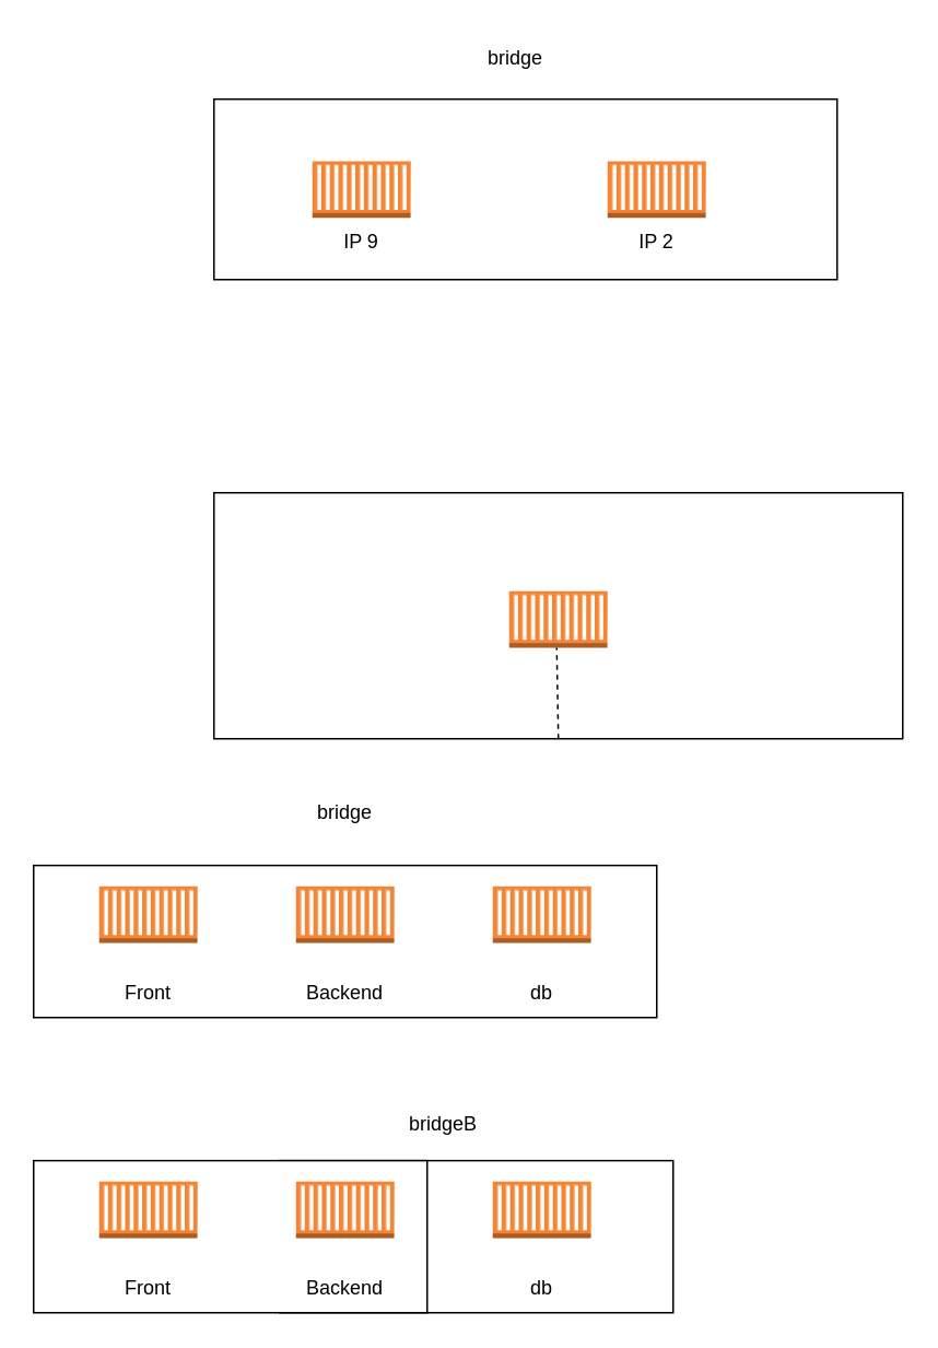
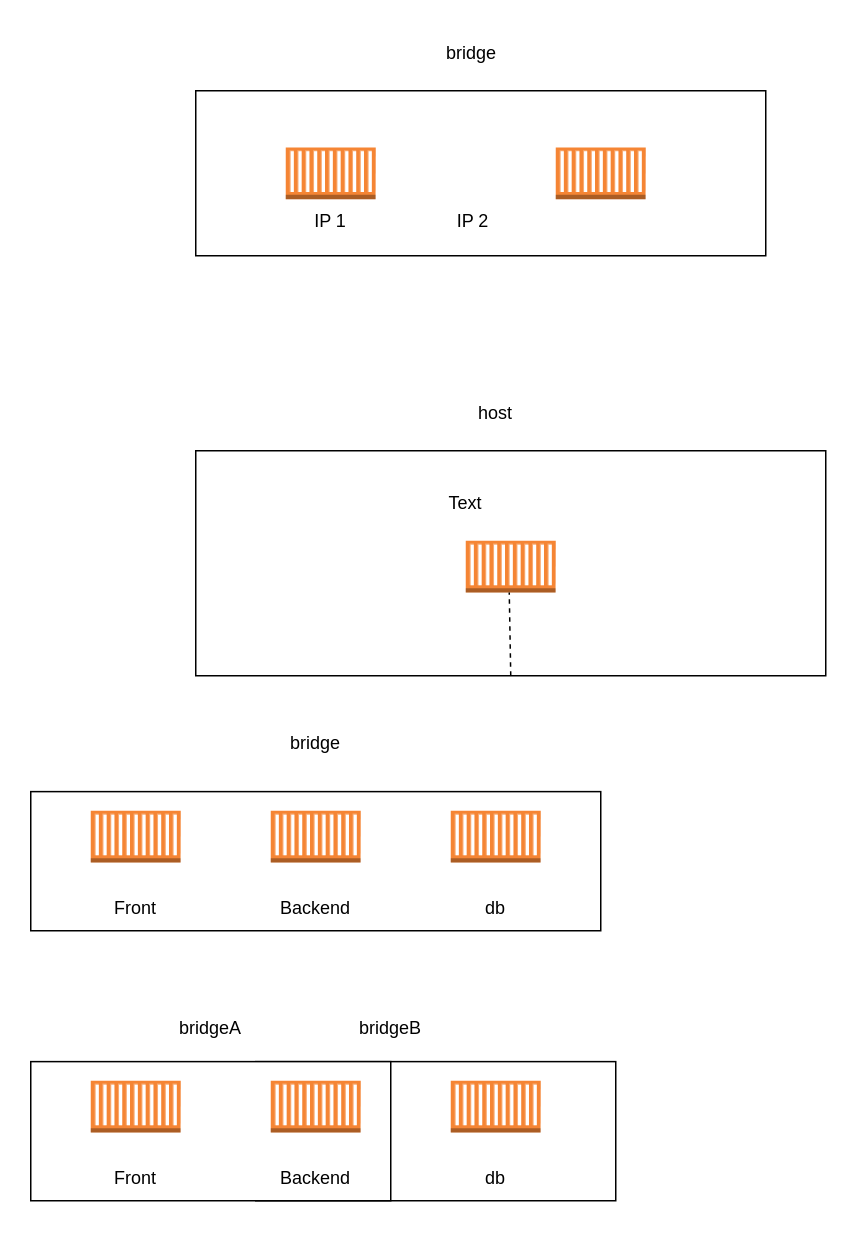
  <mxCell id="0" />
  <mxCell id="1" parent="0" />
  <mxCell id="2" value="" style="rounded=0;whiteSpace=wrap;html=1;" vertex="1" parent="1"><mxGeometry x="170" y="707.25" width="240" height="92.75" as="geometry" /></mxCell>
  <mxCell id="3" value="" style="rounded=0;whiteSpace=wrap;html=1;" vertex="1" parent="1"><mxGeometry x="20" y="527.25" width="380" height="92.75" as="geometry" /></mxCell>
  <mxCell id="4" value="" style="rounded=0;whiteSpace=wrap;html=1;" vertex="1" parent="1"><mxGeometry x="130" y="60" width="380" height="110" as="geometry" /></mxCell>
  <mxCell id="5" value="" style="outlineConnect=0;dashed=0;verticalLabelPosition=bottom;verticalAlign=top;align=center;html=1;shape=mxgraph.aws3.ec2_compute_container;fillColor=#F58534;gradientColor=none;" vertex="1" parent="1"><mxGeometry x="190" y="97.75" width="60" height="34.5" as="geometry" /></mxCell>
  <mxCell id="6" value="" style="outlineConnect=0;dashed=0;verticalLabelPosition=bottom;verticalAlign=top;align=center;html=1;shape=mxgraph.aws3.ec2_compute_container;fillColor=#F58534;gradientColor=none;" vertex="1" parent="1"><mxGeometry x="370" y="97.75" width="60" height="34.5" as="geometry" /></mxCell>
  <mxCell id="7" value="bridge" style="text;html=1;strokeColor=none;fillColor=none;align=center;verticalAlign=middle;whiteSpace=wrap;rounded=0;" vertex="1" parent="1"><mxGeometry x="284" y="20" width="60" height="30" as="geometry" /></mxCell>
- <mxCell id="8" value="IP 9" style="text;html=1;strokeColor=none;fillColor=none;align=center;verticalAlign=middle;whiteSpace=wrap;rounded=0;" vertex="1" parent="1"><mxGeometry x="190" y="132.25" width="60" height="30" as="geometry" /></mxCell>
- <mxCell id="9" value="IP 2" style="text;html=1;strokeColor=none;fillColor=none;align=center;verticalAlign=middle;whiteSpace=wrap;rounded=0;" vertex="1" parent="1"><mxGeometry x="370" y="132.25" width="60" height="30" as="geometry" /></mxCell>
+ <mxCell id="8" value="IP 1" style="text;html=1;strokeColor=none;fillColor=none;align=center;verticalAlign=middle;whiteSpace=wrap;rounded=0;" vertex="1" parent="1"><mxGeometry x="190" y="132.25" width="60" height="30" as="geometry" /></mxCell>
+ <mxCell id="9" value="IP 2" style="text;html=1;strokeColor=none;fillColor=none;align=center;verticalAlign=middle;whiteSpace=wrap;rounded=0;" vertex="1" parent="1"><mxGeometry x="285" y="132.25" width="60" height="30" as="geometry" /></mxCell>
  <mxCell id="10" value="" style="rounded=0;whiteSpace=wrap;html=1;" vertex="1" parent="1"><mxGeometry x="130" y="300" width="420" height="150" as="geometry" /></mxCell>
  <mxCell id="11" value="" style="outlineConnect=0;dashed=0;verticalLabelPosition=bottom;verticalAlign=top;align=center;html=1;shape=mxgraph.aws3.ec2_compute_container;fillColor=#F58534;gradientColor=none;" vertex="1" parent="1"><mxGeometry x="310" y="360" width="60" height="34.5" as="geometry" /></mxCell>
  <mxCell id="12" value="" style="endArrow=none;dashed=1;html=1;rounded=0;exitX=0.5;exitY=1;exitDx=0;exitDy=0;" edge="1" parent="1" source="10"><mxGeometry width="50" height="50" relative="1" as="geometry"><mxPoint x="289" y="444.5" as="sourcePoint" /><mxPoint x="339" y="394.5" as="targetPoint" /></mxGeometry></mxCell>
+ <mxCell id="13" value="host" style="text;html=1;strokeColor=none;fillColor=none;align=center;verticalAlign=middle;whiteSpace=wrap;rounded=0;" vertex="1" parent="1"><mxGeometry x="300" y="260" width="60" height="30" as="geometry" /></mxCell>
  <mxCell id="14" value="" style="outlineConnect=0;dashed=0;verticalLabelPosition=bottom;verticalAlign=top;align=center;html=1;shape=mxgraph.aws3.ec2_compute_container;fillColor=#F58534;gradientColor=none;" vertex="1" parent="1"><mxGeometry x="60" y="540" width="60" height="34.5" as="geometry" /></mxCell>
+ <mxCell id="15" value="Text" style="text;html=1;strokeColor=none;fillColor=none;align=center;verticalAlign=middle;whiteSpace=wrap;rounded=0;" vertex="1" parent="1"><mxGeometry x="280" y="320" width="60" height="30" as="geometry" /></mxCell>
  <mxCell id="16" value="Front" style="text;html=1;strokeColor=none;fillColor=none;align=center;verticalAlign=middle;whiteSpace=wrap;rounded=0;" vertex="1" parent="1"><mxGeometry x="60" y="590" width="60" height="30" as="geometry" /></mxCell>
  <mxCell id="17" value="" style="outlineConnect=0;dashed=0;verticalLabelPosition=bottom;verticalAlign=top;align=center;html=1;shape=mxgraph.aws3.ec2_compute_container;fillColor=#F58534;gradientColor=none;" vertex="1" parent="1"><mxGeometry x="180" y="540" width="60" height="34.5" as="geometry" /></mxCell>
  <mxCell id="18" value="Backend" style="text;html=1;strokeColor=none;fillColor=none;align=center;verticalAlign=middle;whiteSpace=wrap;rounded=0;" vertex="1" parent="1"><mxGeometry x="180" y="590" width="60" height="30" as="geometry" /></mxCell>
  <mxCell id="19" value="" style="outlineConnect=0;dashed=0;verticalLabelPosition=bottom;verticalAlign=top;align=center;html=1;shape=mxgraph.aws3.ec2_compute_container;fillColor=#F58534;gradientColor=none;" vertex="1" parent="1"><mxGeometry x="300" y="540" width="60" height="34.5" as="geometry" /></mxCell>
  <mxCell id="20" value="db" style="text;html=1;strokeColor=none;fillColor=none;align=center;verticalAlign=middle;whiteSpace=wrap;rounded=0;" vertex="1" parent="1"><mxGeometry x="300" y="590" width="60" height="30" as="geometry" /></mxCell>
  <mxCell id="21" value="bridge" style="text;html=1;strokeColor=none;fillColor=none;align=center;verticalAlign=middle;whiteSpace=wrap;rounded=0;" vertex="1" parent="1"><mxGeometry x="180" y="480" width="60" height="30" as="geometry" /></mxCell>
  <mxCell id="22" value="" style="rounded=0;whiteSpace=wrap;html=1;" vertex="1" parent="1"><mxGeometry x="20" y="707.25" width="240" height="92.75" as="geometry" /></mxCell>
  <mxCell id="23" value="" style="outlineConnect=0;dashed=0;verticalLabelPosition=bottom;verticalAlign=top;align=center;html=1;shape=mxgraph.aws3.ec2_compute_container;fillColor=#F58534;gradientColor=none;" vertex="1" parent="1"><mxGeometry x="60" y="720" width="60" height="34.5" as="geometry" /></mxCell>
  <mxCell id="24" value="Front" style="text;html=1;strokeColor=none;fillColor=none;align=center;verticalAlign=middle;whiteSpace=wrap;rounded=0;" vertex="1" parent="1"><mxGeometry x="60" y="770" width="60" height="30" as="geometry" /></mxCell>
  <mxCell id="25" value="" style="outlineConnect=0;dashed=0;verticalLabelPosition=bottom;verticalAlign=top;align=center;html=1;shape=mxgraph.aws3.ec2_compute_container;fillColor=#F58534;gradientColor=none;" vertex="1" parent="1"><mxGeometry x="180" y="720" width="60" height="34.5" as="geometry" /></mxCell>
  <mxCell id="26" value="Backend" style="text;html=1;strokeColor=none;fillColor=none;align=center;verticalAlign=middle;whiteSpace=wrap;rounded=0;" vertex="1" parent="1"><mxGeometry x="180" y="770" width="60" height="30" as="geometry" /></mxCell>
  <mxCell id="27" value="" style="outlineConnect=0;dashed=0;verticalLabelPosition=bottom;verticalAlign=top;align=center;html=1;shape=mxgraph.aws3.ec2_compute_container;fillColor=#F58534;gradientColor=none;" vertex="1" parent="1"><mxGeometry x="300" y="720" width="60" height="34.5" as="geometry" /></mxCell>
  <mxCell id="28" value="db" style="text;html=1;strokeColor=none;fillColor=none;align=center;verticalAlign=middle;whiteSpace=wrap;rounded=0;" vertex="1" parent="1"><mxGeometry x="300" y="770" width="60" height="30" as="geometry" /></mxCell>
- <mxCell id="30" value="bridgeB" style="text;html=1;strokeColor=none;fillColor=none;align=center;verticalAlign=middle;whiteSpace=wrap;rounded=0;" vertex="1" parent="1"><mxGeometry x="240" y="670" width="60" height="30" as="geometry" /></mxCell>
+ <mxCell id="29" value="bridgeA" style="text;html=1;strokeColor=none;fillColor=none;align=center;verticalAlign=middle;whiteSpace=wrap;rounded=0;" vertex="1" parent="1"><mxGeometry x="110" y="670" width="60" height="30" as="geometry" /></mxCell>
+ <mxCell id="30" value="bridgeB" style="text;html=1;strokeColor=none;fillColor=none;align=center;verticalAlign=middle;whiteSpace=wrap;rounded=0;" vertex="1" parent="1"><mxGeometry x="230" y="670" width="60" height="30" as="geometry" /></mxCell>
